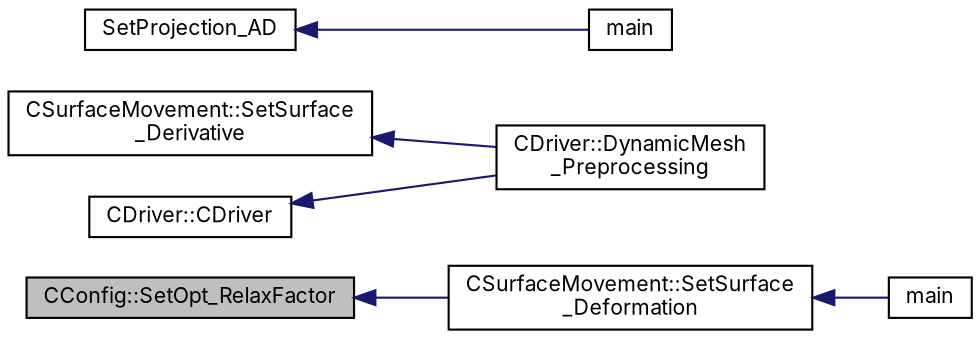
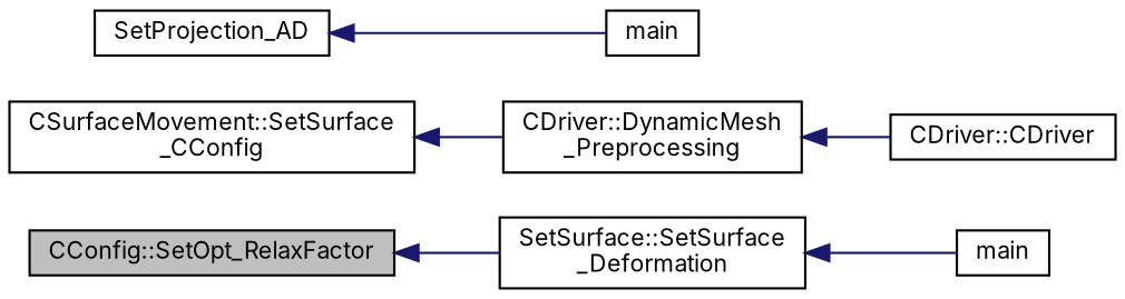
  digraph {
    fontname=Inter
    rankdir=LR
    node [color=black fillcolor=white fontname=Inter fontsize=10 shape=record style=filled]
    edge [color=midnightblue dir=back fontname=Inter fontsize=10 labelfontname=Helvetica labelfontsize=10 style=solid]
    n1 [fillcolor=grey75 fontcolor=black height=0.2 label="CConfig::SetOpt_RelaxFactor" width=0.4]
-   n2 [height=0.2 label="CSurfaceMovement::SetSurface\l_Deformation" width=0.4]
+   n2 [height=0.2 label="SetSurface::SetSurface\l_Deformation" width=0.4]
    n3 [height=0.2 label=main width=0.4]
-   n4 [height=0.2 label="CSurfaceMovement::SetSurface\l_Derivative" width=0.4]
+   n4 [height=0.2 label="CSurfaceMovement::SetSurface\l_CConfig" width=0.4]
    n5 [height=0.2 label="CDriver::DynamicMesh\l_Preprocessing" width=0.4]
    n6 [height=0.2 label=SetProjection_AD width=0.4]
    n7 [height=0.2 label=main width=0.4]
    n8 [height=0.2 label="CDriver::CDriver" width=0.4]
    n1 -> n2
    n2 -> n3
    n4 -> n5
-   n8 -> n5
+   n5 -> n8
    n6 -> n7
  }
